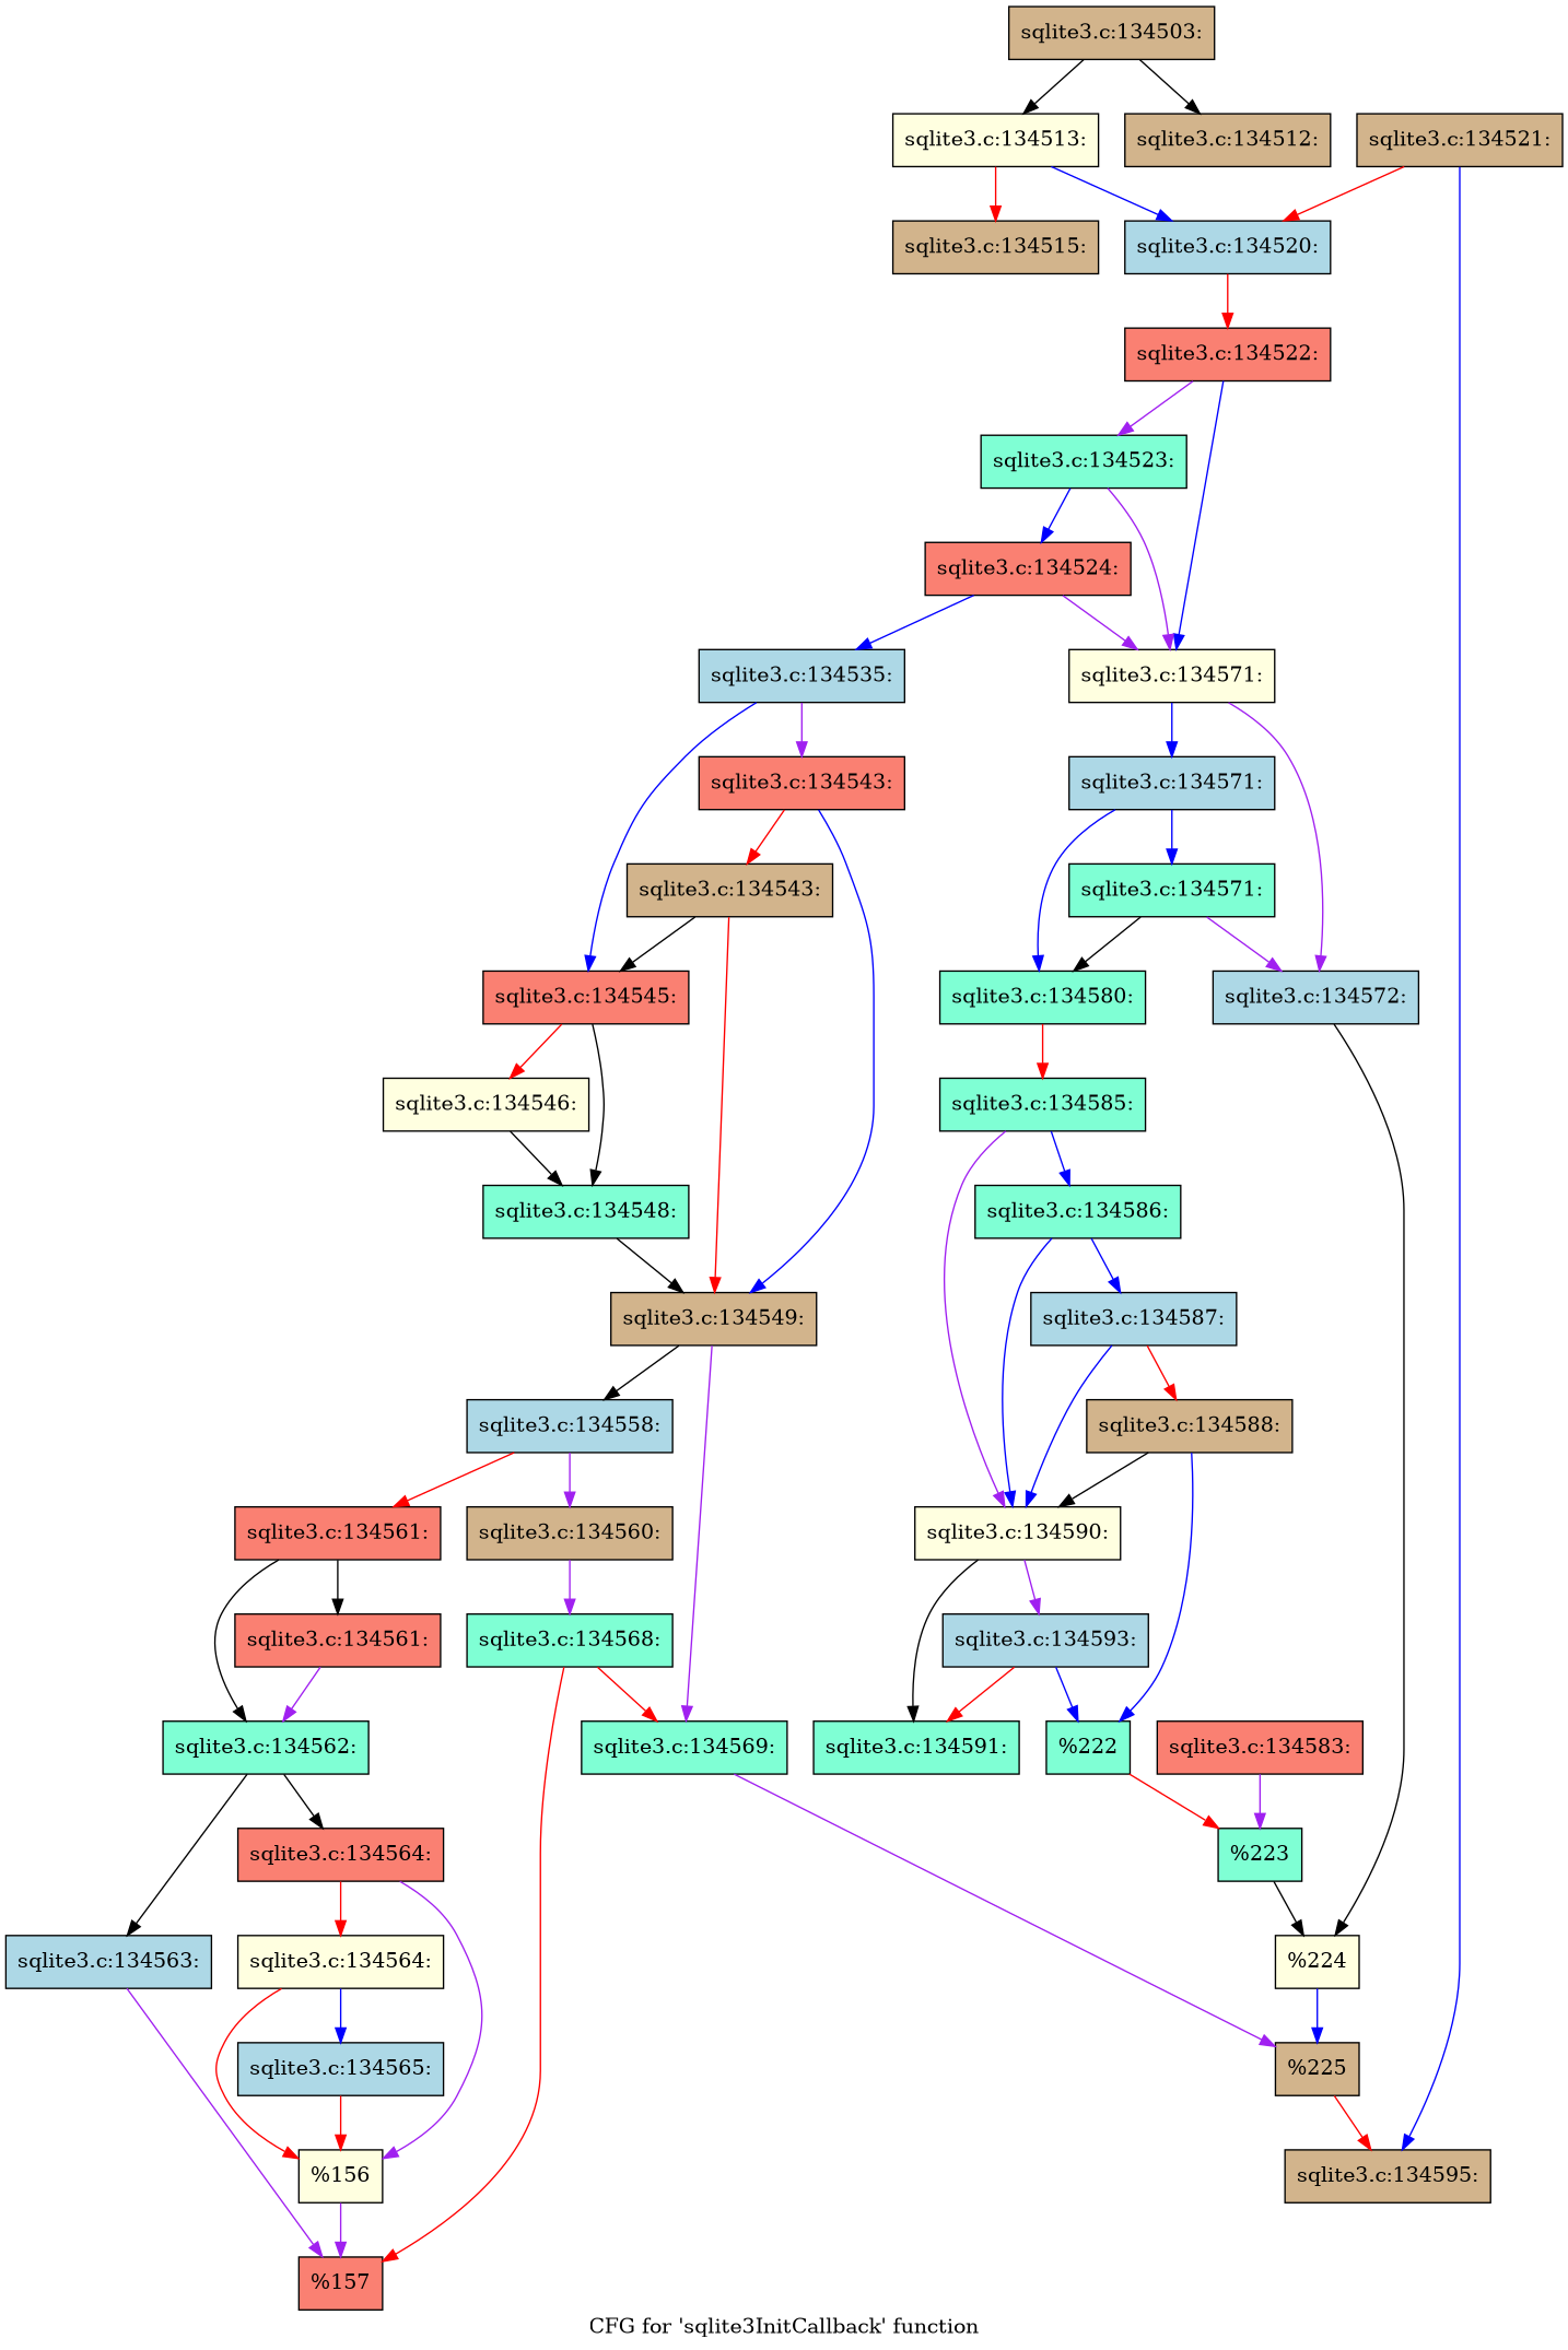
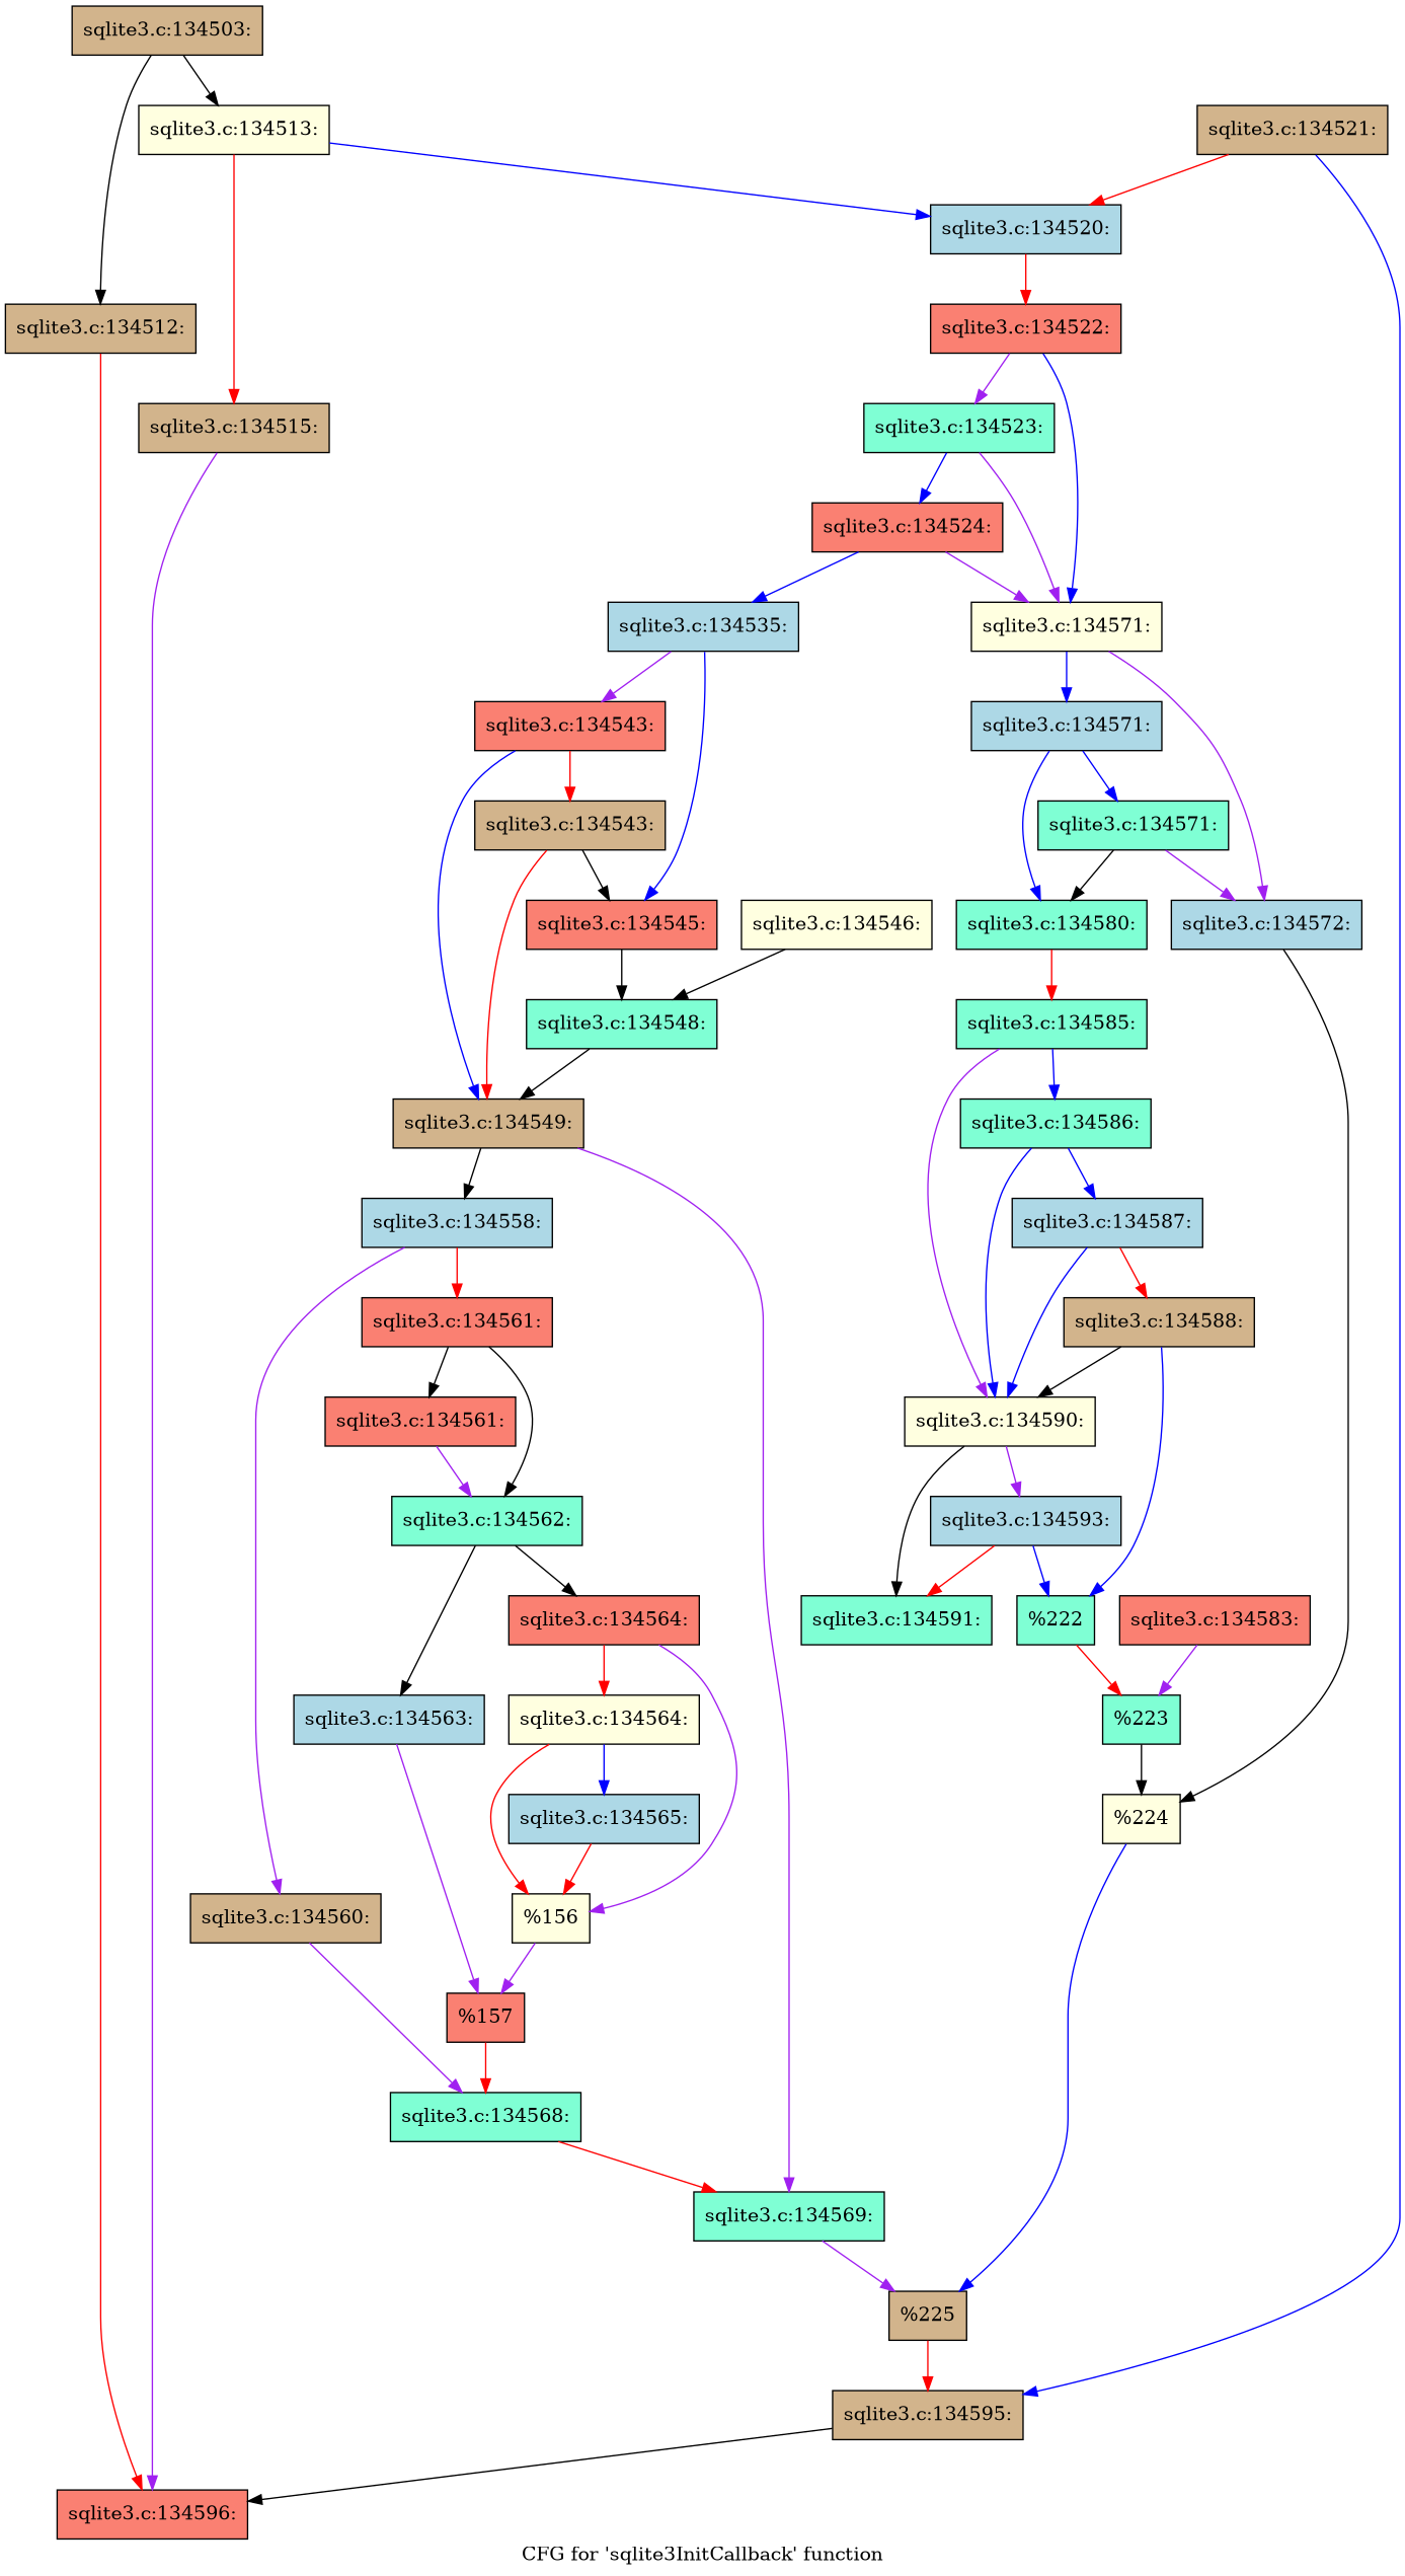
  digraph {
    label="CFG for 'sqlite3InitCallback' function"
    node [fillcolor=aquamarine shape=record style=filled]
    edge [color=red]
    n1 [fillcolor=tan label="{sqlite3.c:134503:}"]
    n2 [fillcolor=tan label="{sqlite3.c:134512:}"]
    n3 [fillcolor=lightyellow label="{sqlite3.c:134513:}"]
+   n4 [fillcolor=salmon label="{sqlite3.c:134596:}"]
    n5 [fillcolor=tan label="{sqlite3.c:134515:}"]
    n6 [fillcolor=lightblue label="{sqlite3.c:134520:}"]
    n7 [fillcolor=salmon label="{sqlite3.c:134522:}"]
    n8 [fillcolor=tan label="{sqlite3.c:134521:}"]
    n9 [fillcolor=tan label="{sqlite3.c:134595:}"]
    n10 [label="{sqlite3.c:134523:}"]
    n11 [fillcolor=lightyellow label="{sqlite3.c:134571:}"]
    n12 [fillcolor=salmon label="{sqlite3.c:134524:}"]
    n13 [fillcolor=lightblue label="{sqlite3.c:134572:}"]
    n14 [fillcolor=lightblue label="{sqlite3.c:134571:}"]
    n15 [fillcolor=lightblue label="{sqlite3.c:134535:}"]
    n16 [fillcolor=lightyellow label="{%224}"]
    n17 [label="{sqlite3.c:134571:}"]
    n18 [label="{sqlite3.c:134580:}"]
    n19 [fillcolor=salmon label="{sqlite3.c:134545:}"]
    n20 [fillcolor=salmon label="{sqlite3.c:134543:}"]
    n21 [fillcolor=lightyellow label="{sqlite3.c:134546:}"]
    n22 [label="{sqlite3.c:134548:}"]
    n23 [fillcolor=tan label="{sqlite3.c:134543:}"]
    n24 [fillcolor=tan label="{sqlite3.c:134549:}"]
    n25 [fillcolor=lightblue label="{sqlite3.c:134558:}"]
    n26 [label="{sqlite3.c:134569:}"]
    n27 [fillcolor=tan label="{sqlite3.c:134560:}"]
    n28 [fillcolor=salmon label="{sqlite3.c:134561:}"]
    n29 [fillcolor=tan label="{%225}"]
    n30 [label="{sqlite3.c:134568:}"]
    n31 [fillcolor=salmon label="{sqlite3.c:134561:}"]
    n32 [label="{sqlite3.c:134562:}"]
    n33 [fillcolor=lightblue label="{sqlite3.c:134563:}"]
    n34 [fillcolor=salmon label="{sqlite3.c:134564:}"]
    n35 [fillcolor=salmon label="{%157}"]
    n36 [fillcolor=lightyellow label="{sqlite3.c:134564:}"]
    n37 [fillcolor=lightyellow label="{%156}"]
    n38 [fillcolor=lightblue label="{sqlite3.c:134565:}"]
    n39 [label="{sqlite3.c:134585:}"]
    n40 [fillcolor=salmon label="{sqlite3.c:134583:}"]
    n41 [label="{%223}"]
    n42 [fillcolor=lightyellow label="{sqlite3.c:134590:}"]
    n43 [label="{sqlite3.c:134586:}"]
    n44 [label="{sqlite3.c:134591:}"]
    n45 [fillcolor=lightblue label="{sqlite3.c:134593:}"]
    n46 [fillcolor=lightblue label="{sqlite3.c:134587:}"]
    n47 [label="{%222}"]
    n48 [fillcolor=tan label="{sqlite3.c:134588:}"]
    n1 -> n2 [color=black]
    n1 -> n3 [color=black]
+   n2 -> n4
    n3 -> n5
    n3 -> n6 [color=blue]
+   n5 -> n4 [color=purple]
    n6 -> n7
    n7 -> n10 [color=purple]
    n7 -> n11 [color=blue]
    n8 -> n6
    n8 -> n9 [color=blue]
+   n9 -> n4 [color=black]
    n10 -> n11 [color=purple]
    n10 -> n12 [color=blue]
    n11 -> n13 [color=purple]
    n11 -> n14 [color=blue]
    n12 -> n11 [color=purple]
    n12 -> n15 [color=blue]
    n13 -> n16 [color=black]
    n14 -> n17 [color=blue]
    n14 -> n18 [color=blue]
    n15 -> n19 [color=blue]
    n15 -> n20 [color=purple]
    n16 -> n29 [color=blue]
    n17 -> n13 [color=purple]
    n17 -> n18 [color=black]
    n18 -> n39
-   n19 -> n21
    n19 -> n22 [color=black]
    n20 -> n23
    n20 -> n24 [color=blue]
    n21 -> n22 [color=black]
    n22 -> n24 [color=black]
    n23 -> n19 [color=black]
    n23 -> n24
    n24 -> n25 [color=black]
    n24 -> n26 [color=purple]
    n25 -> n27 [color=purple]
    n25 -> n28
    n26 -> n29 [color=purple]
    n27 -> n30 [color=purple]
    n28 -> n31 [color=black]
    n28 -> n32 [color=black]
    n29 -> n9
    n30 -> n26
    n31 -> n32 [color=purple]
    n32 -> n33 [color=black]
    n32 -> n34 [color=black]
    n33 -> n35 [color=purple]
    n34 -> n36
    n34 -> n37 [color=purple]
-   n30 -> n35
+   n35 -> n30
    n36 -> n37
    n36 -> n38 [color=blue]
    n37 -> n35 [color=purple]
    n38 -> n37
    n39 -> n42 [color=purple]
    n39 -> n43 [color=blue]
    n40 -> n41 [color=purple]
    n41 -> n16 [color=black]
    n42 -> n44 [color=black]
    n42 -> n45 [color=purple]
    n43 -> n42 [color=blue]
    n43 -> n46 [color=blue]
    n45 -> n44
    n45 -> n47 [color=blue]
    n46 -> n42 [color=blue]
    n46 -> n48
    n47 -> n41
    n48 -> n42 [color=black]
    n48 -> n47 [color=blue]
  }
